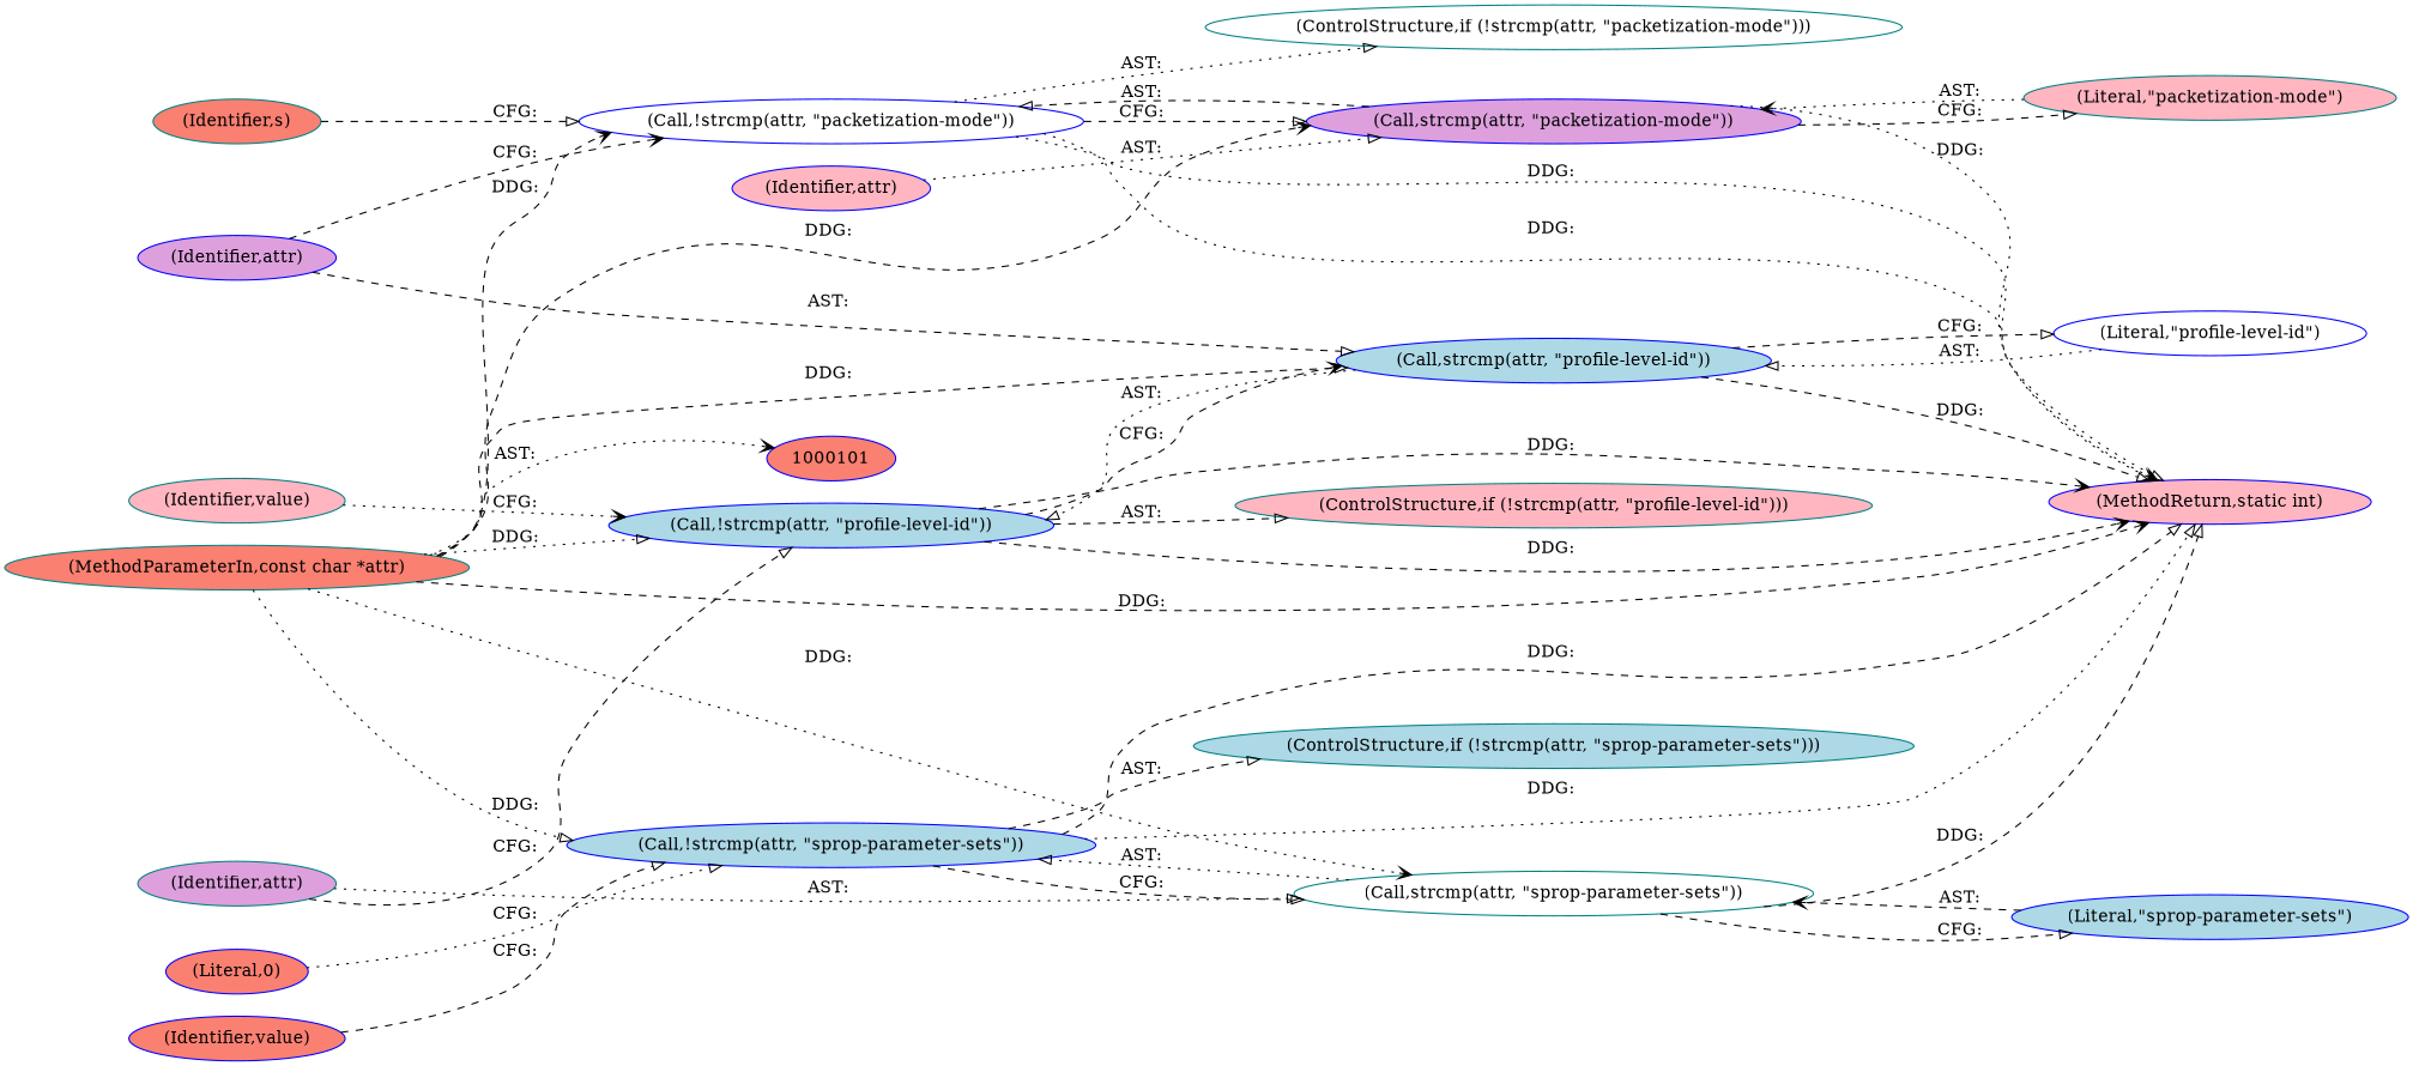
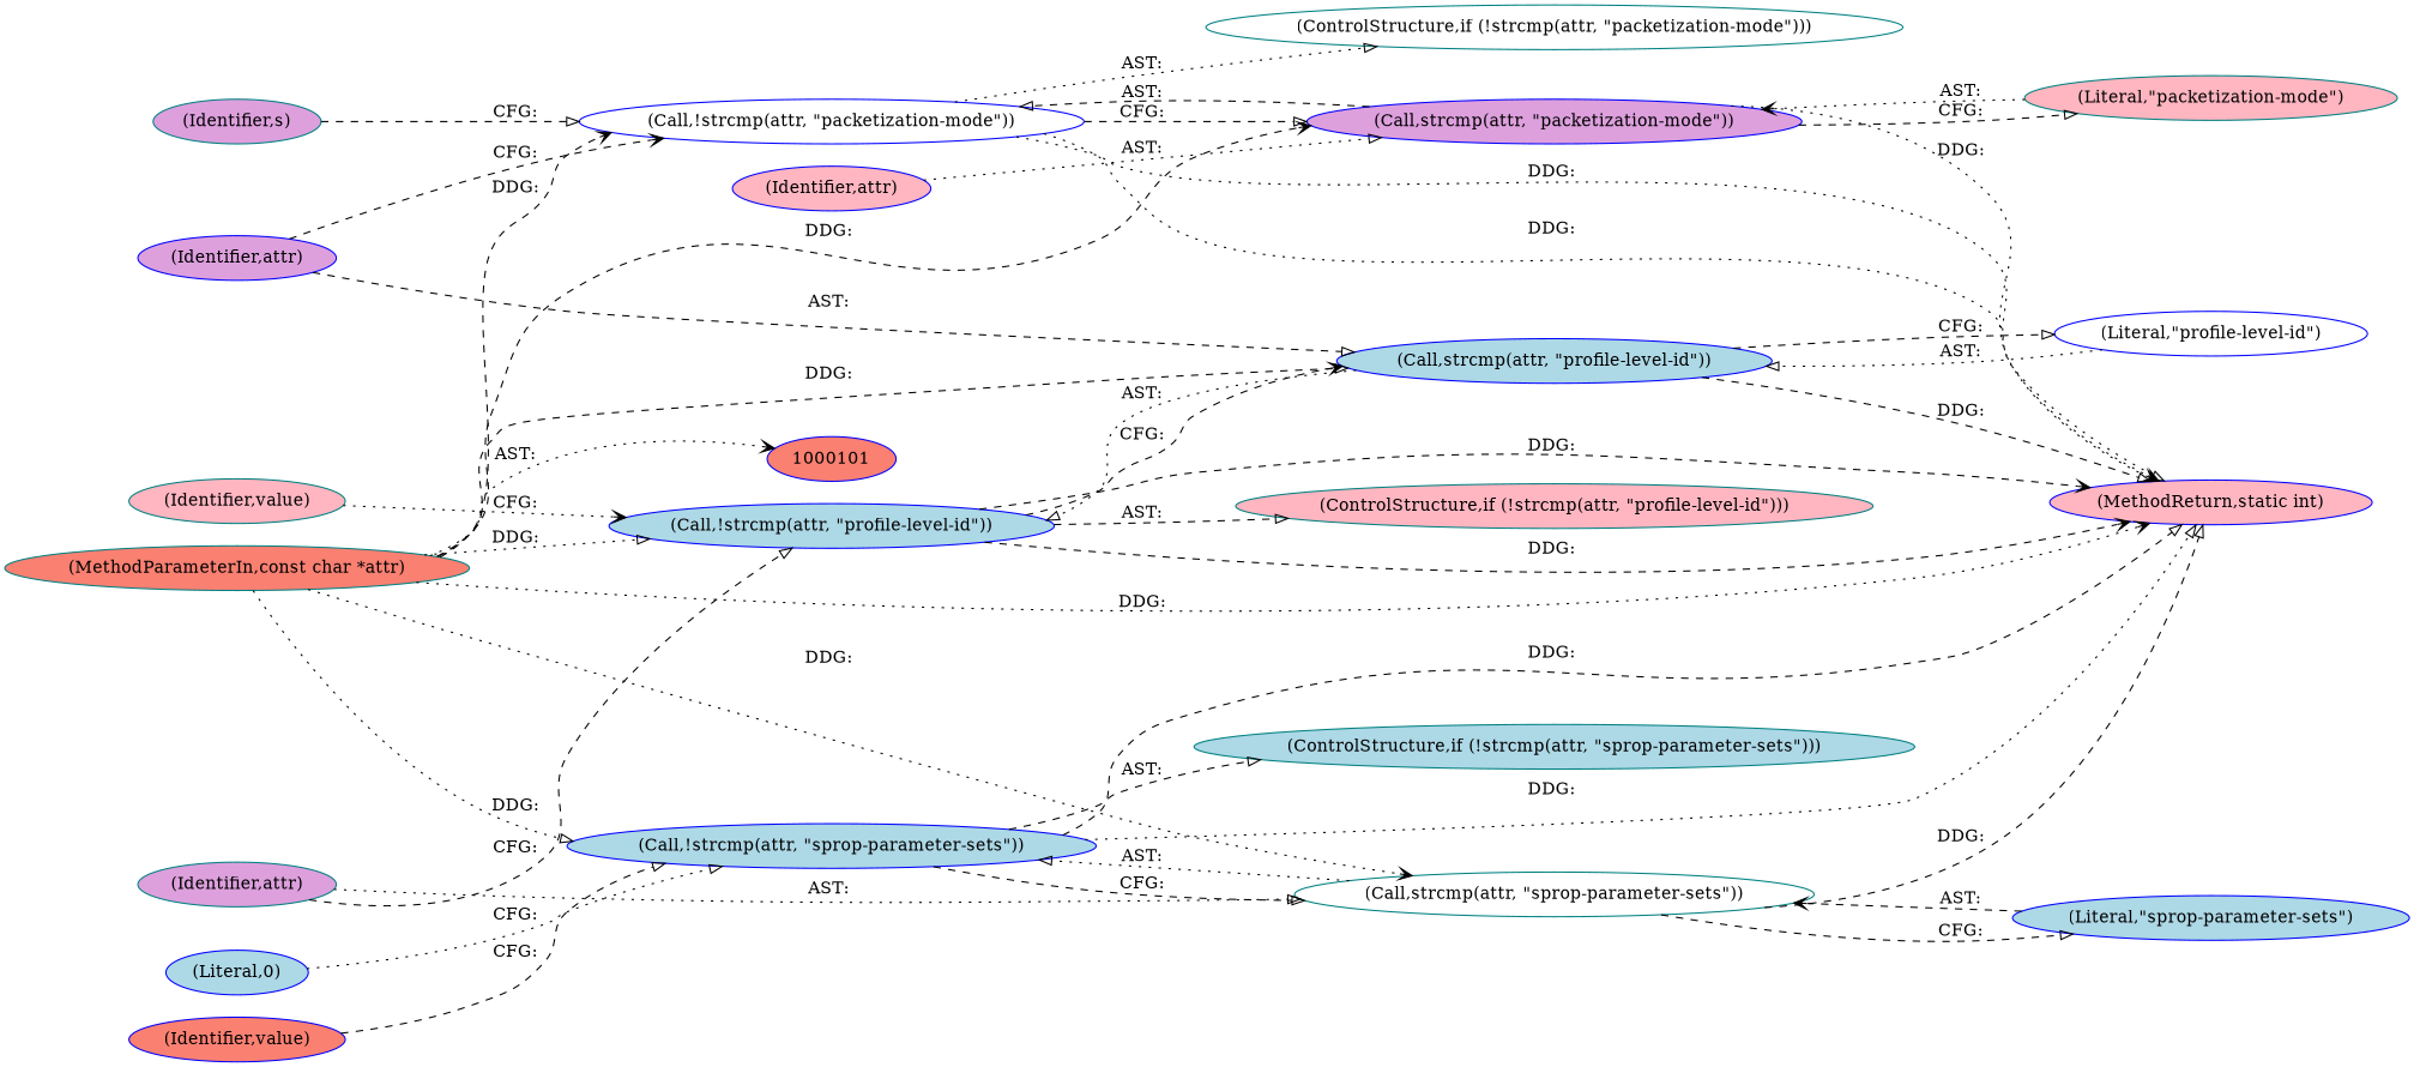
  digraph {
    rankdir=LR
    node [color=blue fillcolor=lightblue style=filled]
    edge [arrowhead=onormal style=dashed]
    n1 [color=teal fillcolor=salmon label="(MethodParameterIn,const char *attr)"]
    n2 [fillcolor=white label="(Call,!strcmp(attr, \"packetization-mode\"))"]
    n3 [fillcolor=plum label="(Call,strcmp(attr, \"packetization-mode\"))"]
    n4 [label="(Call,!strcmp(attr, \"profile-level-id\"))"]
    n5 [label="(Call,strcmp(attr, \"profile-level-id\"))"]
    n6 [label="(Call,!strcmp(attr, \"sprop-parameter-sets\"))"]
    n7 [color=teal fillcolor=white label="(Call,strcmp(attr, \"sprop-parameter-sets\"))"]
    n8 [fillcolor=lightpink label="(MethodReturn,static int)"]
    1000101 [fillcolor=salmon]
    n10 [color=teal fillcolor=white label="(ControlStructure,if (!strcmp(attr, \"packetization-mode\")))"]
    n11 [color=teal fillcolor=lightpink label="(Literal,\"packetization-mode\")"]
    n12 [color=teal fillcolor=lightpink label="(ControlStructure,if (!strcmp(attr, \"profile-level-id\")))"]
    n13 [fillcolor=white label="(Literal,\"profile-level-id\")"]
    n14 [color=teal label="(ControlStructure,if (!strcmp(attr, \"sprop-parameter-sets\")))"]
    n15 [label="(Literal,\"sprop-parameter-sets\")"]
-   n16 [color=teal fillcolor=salmon label="(Identifier,s)"]
-   n17 [fillcolor=salmon label="(Literal,0)"]
+   n16 [color=teal fillcolor=plum label="(Identifier,s)"]
+   n17 [label="(Literal,0)"]
    n18 [fillcolor=plum label="(Identifier,attr)"]
    n19 [color=teal fillcolor=plum label="(Identifier,attr)"]
    n20 [fillcolor=lightpink label="(Identifier,attr)"]
    n21 [color=teal fillcolor=lightpink label="(Identifier,value)"]
    n22 [fillcolor=salmon label="(Identifier,value)"]
    n1 -> n2 [arrowhead=vee label="DDG: "]
    n1 -> n3 [arrowhead=vee label="DDG: "]
    n1 -> n4 [label="DDG: " style=dotted]
    n1 -> n5 [label="DDG: "]
    n1 -> n6 [label="DDG: " style=dotted]
    n1 -> n7 [arrowhead=vee label="DDG: " style=dotted]
-   n1 -> n8 [arrowhead=vee label="DDG: "]
+   n1 -> n8 [arrowhead=vee label="DDG: " style=dotted]
    n1 -> 1000101 [arrowhead=vee label="AST: " style=dotted]
    n2 -> n3 [label="CFG: "]
    n2 -> n8 [arrowhead=vee label="DDG: " style=dotted]
    n2 -> n8 [label="DDG: " style=dotted]
    n2 -> n10 [label="AST: " style=dotted]
    n3 -> n2 [label="AST: "]
    n3 -> n8 [arrowhead=vee label="DDG: " style=dotted]
    n3 -> n11 [label="CFG: "]
    n4 -> n5 [arrowhead=vee label="CFG: "]
    n4 -> n8 [arrowhead=vee label="DDG: "]
    n4 -> n8 [arrowhead=vee label="DDG: "]
    n4 -> n12 [label="AST: "]
    n5 -> n4 [label="AST: " style=dotted]
    n5 -> n8 [label="DDG: "]
    n5 -> n13 [label="CFG: "]
    n6 -> n7 [label="CFG: "]
    n6 -> n8 [label="DDG: "]
    n6 -> n8 [label="DDG: " style=dotted]
    n6 -> n14 [label="AST: "]
    n7 -> n6 [label="AST: " style=dotted]
    n7 -> n8 [label="DDG: "]
    n7 -> n15 [label="CFG: "]
    n11 -> n3 [arrowhead=vee label="AST: " style=dotted]
    n13 -> n5 [label="AST: " style=dotted]
    n15 -> n7 [arrowhead=vee label="AST: "]
    n16 -> n2 [label="CFG: "]
    n17 -> n6 [label="CFG: " style=dotted]
    n18 -> n2 [arrowhead=vee label="CFG: "]
    n18 -> n5 [label="AST: "]
    n19 -> n4 [label="CFG: "]
    n19 -> n7 [label="AST: " style=dotted]
    n20 -> n3 [label="AST: " style=dotted]
    n21 -> n4 [arrowhead=vee label="CFG: " style=dotted]
    n22 -> n6 [label="CFG: "]
  }
